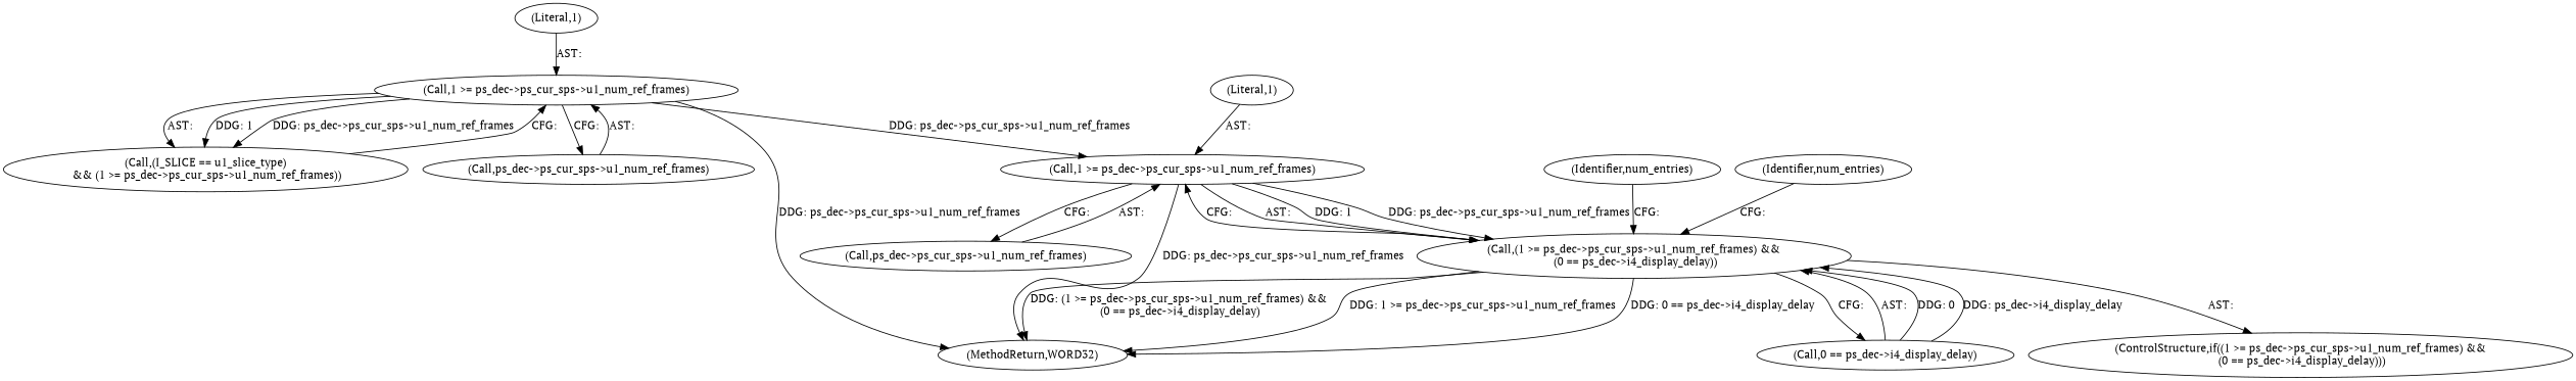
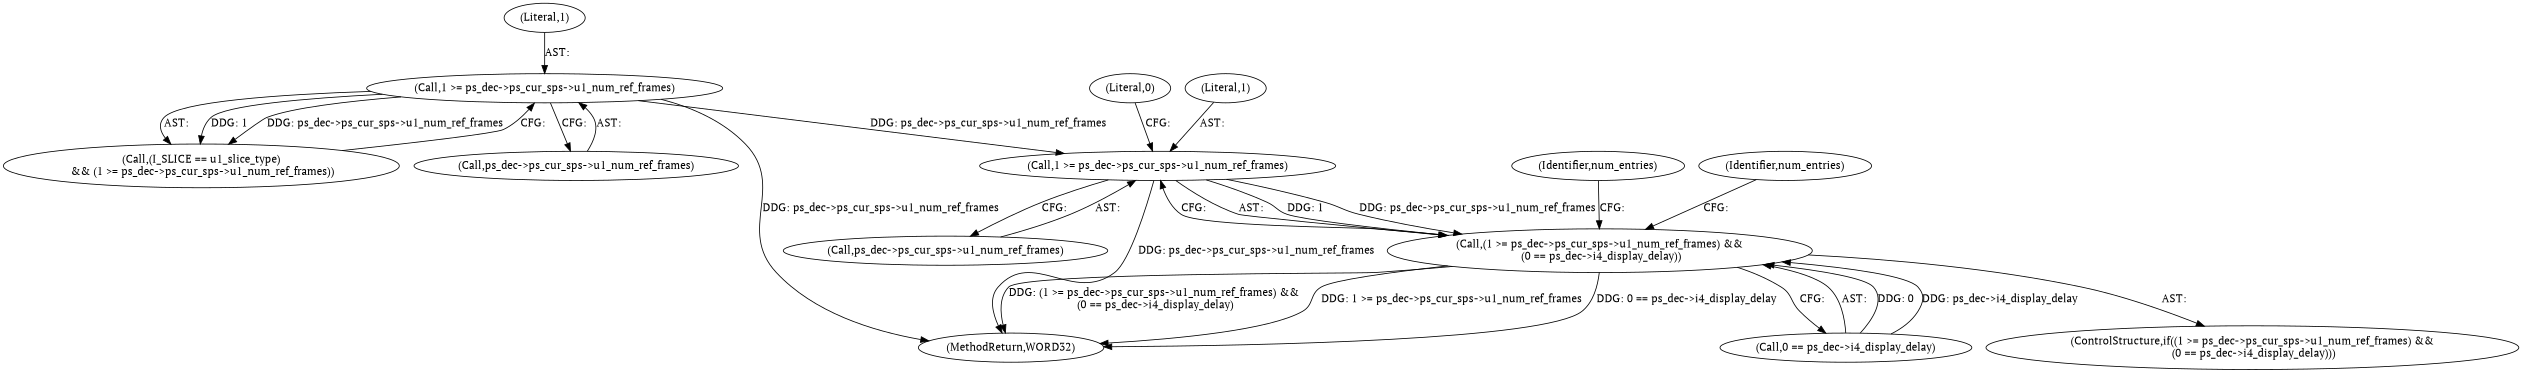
  digraph {
    fontname="PT Serif"
    node [fontname="PT Serif"]
    edge [fontname="PT Serif"]
    n1 [label="(Call,1 >= ps_dec->ps_cur_sps->u1_num_ref_frames)"]
    n2 [label="(Call,(1 >= ps_dec->ps_cur_sps->u1_num_ref_frames) &&\n (0 == ps_dec->i4_display_delay))"]
    n3 [label="(Call,ps_dec->ps_cur_sps->u1_num_ref_frames)"]
    n4 [label="(MethodReturn,WORD32)"]
    n5 [label="(Call,1 >= ps_dec->ps_cur_sps->u1_num_ref_frames)"]
    n6 [label="(Call,(I_SLICE == u1_slice_type)\n && (1 >= ps_dec->ps_cur_sps->u1_num_ref_frames))"]
    n7 [label="(Call,ps_dec->ps_cur_sps->u1_num_ref_frames)"]
    n8 [label="(Call,0 == ps_dec->i4_display_delay)"]
    n9 [label="(ControlStructure,if((1 >= ps_dec->ps_cur_sps->u1_num_ref_frames) &&\n (0 == ps_dec->i4_display_delay)))"]
    n10 [label="(Identifier,num_entries)"]
    n11 [label="(Literal,1)"]
    n12 [label="(Identifier,num_entries)"]
+   n13 [label="(Literal,0)"]
    n14 [label="(Literal,1)"]
    n1 -> n2 [label="AST: "]
    n1 -> n2 [label="DDG: 1"]
    n1 -> n2 [label="DDG: ps_dec->ps_cur_sps->u1_num_ref_frames"]
    n1 -> n3 [label="CFG: "]
    n1 -> n4 [label="DDG: ps_dec->ps_cur_sps->u1_num_ref_frames"]
    n2 -> n1 [label="CFG: "]
    n2 -> n4 [label="DDG: 1 >= ps_dec->ps_cur_sps->u1_num_ref_frames"]
    n2 -> n4 [label="DDG: 0 == ps_dec->i4_display_delay"]
    n2 -> n4 [label="DDG: (1 >= ps_dec->ps_cur_sps->u1_num_ref_frames) &&\n (0 == ps_dec->i4_display_delay)"]
    n2 -> n8 [label="CFG: "]
    n2 -> n9 [label="AST: "]
    n3 -> n1 [label="AST: "]
    n5 -> n1 [label="DDG: ps_dec->ps_cur_sps->u1_num_ref_frames"]
    n5 -> n4 [label="DDG: ps_dec->ps_cur_sps->u1_num_ref_frames"]
    n5 -> n6 [label="AST: "]
    n5 -> n6 [label="DDG: 1"]
    n5 -> n6 [label="DDG: ps_dec->ps_cur_sps->u1_num_ref_frames"]
    n5 -> n7 [label="CFG: "]
    n6 -> n5 [label="CFG: "]
    n7 -> n5 [label="AST: "]
    n8 -> n2 [label="AST: "]
    n8 -> n2 [label="DDG: 0"]
    n8 -> n2 [label="DDG: ps_dec->i4_display_delay"]
    n10 -> n2 [label="CFG: "]
    n11 -> n5 [label="AST: "]
    n12 -> n2 [label="CFG: "]
+   n13 -> n1 [label="CFG: "]
    n14 -> n1 [label="AST: "]
  }
